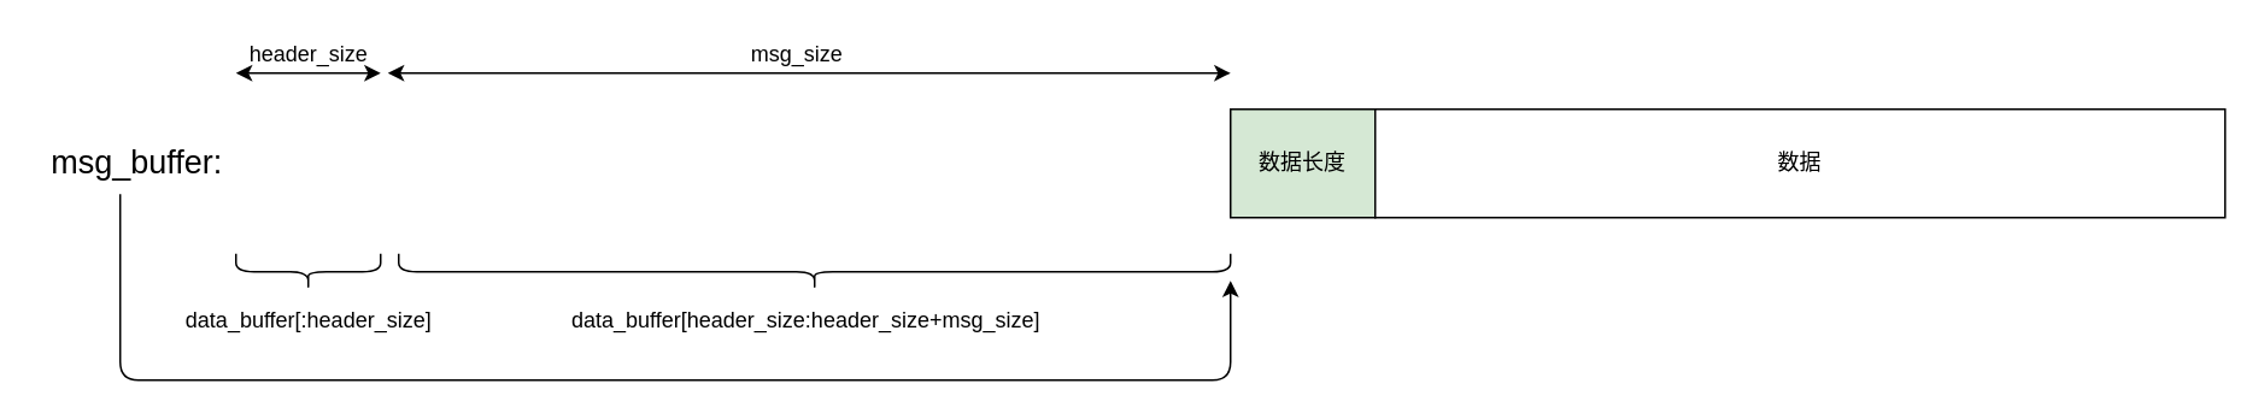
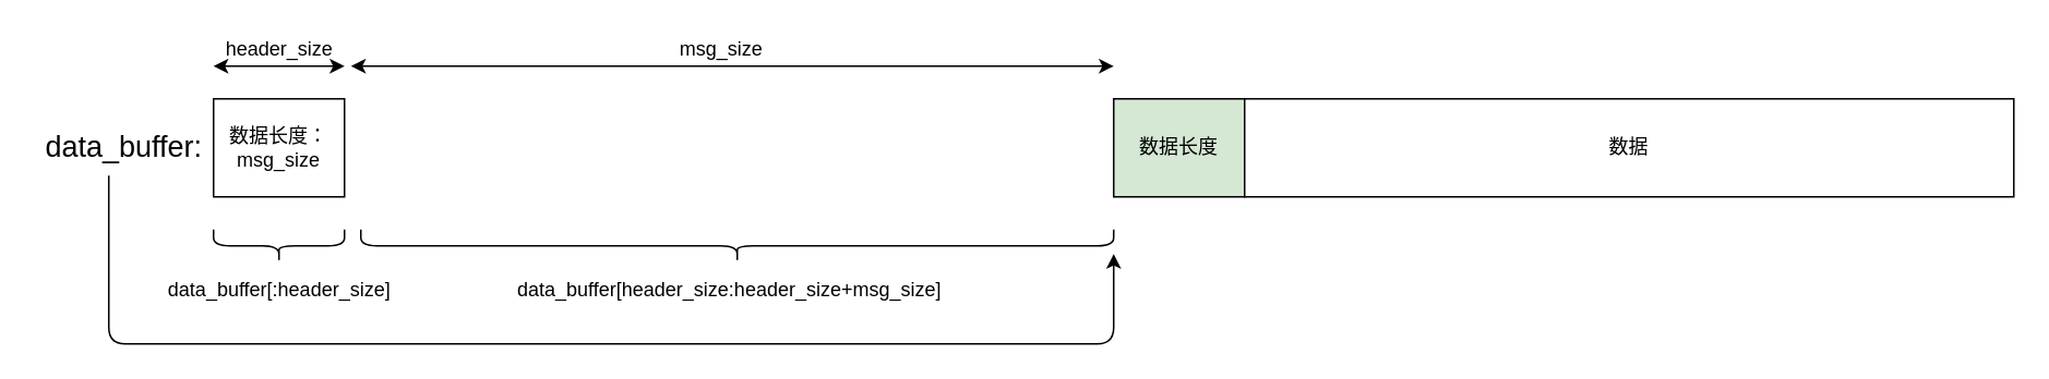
  <mxCell id="0" />
  <mxCell id="1" parent="0" />
+ <mxCell id="2" value="数据长度：&lt;br&gt;msg_size" style="rounded=0;whiteSpace=wrap;html=1;" vertex="1" parent="1"><mxGeometry x="130" y="60" width="80" height="60" as="geometry" /></mxCell>
  <mxCell id="3" value="" style="endArrow=classic;startArrow=classic;html=1;" edge="1" parent="1"><mxGeometry width="50" height="50" relative="1" as="geometry"><mxPoint x="130" y="40" as="sourcePoint" /><mxPoint x="210" y="40" as="targetPoint" /></mxGeometry></mxCell>
  <mxCell id="4" value="header_size" style="text;html=1;align=center;verticalAlign=middle;resizable=0;points=[];autosize=1;strokeColor=none;fillColor=none;" vertex="1" parent="1"><mxGeometry x="130" y="20" width="80" height="20" as="geometry" /></mxCell>
- <mxCell id="5" value="msg_buffer:" style="text;html=1;align=center;verticalAlign=middle;resizable=0;points=[];autosize=1;strokeColor=none;fillColor=none;fontSize=18;" vertex="1" parent="1"><mxGeometry x="20" y="75" width="110" height="30" as="geometry" /></mxCell>
+ <mxCell id="5" value="data_buffer:" style="text;html=1;align=center;verticalAlign=middle;resizable=0;points=[];autosize=1;strokeColor=none;fillColor=none;fontSize=18;" vertex="1" parent="1"><mxGeometry x="20" y="75" width="110" height="30" as="geometry" /></mxCell>
  <mxCell id="6" value="" style="shape=curlyBracket;whiteSpace=wrap;html=1;rounded=1;fontSize=18;direction=south;rotation=-180;" vertex="1" parent="1"><mxGeometry x="130" y="140" width="80" height="20" as="geometry" /></mxCell>
  <mxCell id="7" value="&lt;font style=&quot;font-size: 12px&quot;&gt;data_buffer[:header_size]&lt;/font&gt;" style="text;html=1;align=center;verticalAlign=middle;resizable=0;points=[];autosize=1;strokeColor=none;fillColor=none;fontSize=18;" vertex="1" parent="1"><mxGeometry x="95" y="160" width="150" height="30" as="geometry" /></mxCell>
  <mxCell id="8" value="" style="shape=curlyBracket;whiteSpace=wrap;html=1;rounded=1;fontSize=18;direction=south;rotation=-180;" vertex="1" parent="1"><mxGeometry x="220" y="140" width="460" height="20" as="geometry" /></mxCell>
  <mxCell id="9" value="&lt;font style=&quot;font-size: 12px&quot;&gt;data_buffer[header_size:header_size+msg_size]&lt;/font&gt;" style="text;html=1;align=center;verticalAlign=middle;resizable=0;points=[];autosize=1;strokeColor=none;fillColor=none;fontSize=18;" vertex="1" parent="1"><mxGeometry x="310" y="160" width="270" height="30" as="geometry" /></mxCell>
  <mxCell id="10" value="数据长度" style="rounded=0;whiteSpace=wrap;html=1;fillColor=#d5e8d4;" vertex="1" parent="1"><mxGeometry x="680" y="60" width="80" height="60" as="geometry" /></mxCell>
  <mxCell id="11" value="数据" style="rounded=0;whiteSpace=wrap;html=1;" vertex="1" parent="1"><mxGeometry x="760" y="60" width="470" height="60" as="geometry" /></mxCell>
  <mxCell id="12" value="" style="endArrow=classic;html=1;fontSize=12;exitX=0.418;exitY=1.067;exitDx=0;exitDy=0;exitPerimeter=0;entryX=0.25;entryY=1;entryDx=0;entryDy=0;" edge="1" parent="1" source="5" target="8"><mxGeometry width="50" height="50" relative="1" as="geometry"><mxPoint x="680" y="220" as="sourcePoint" /><mxPoint x="680" y="170" as="targetPoint" /><Array as="points"><mxPoint x="66" y="210" /><mxPoint x="680" y="210" /></Array></mxGeometry></mxCell>
  <mxCell id="13" value="" style="endArrow=classic;startArrow=classic;html=1;fontSize=12;exitX=1.05;exitY=1;exitDx=0;exitDy=0;exitPerimeter=0;" edge="1" parent="1" source="4"><mxGeometry width="50" height="50" relative="1" as="geometry"><mxPoint x="670" y="220" as="sourcePoint" /><mxPoint x="680" y="40" as="targetPoint" /></mxGeometry></mxCell>
  <mxCell id="14" value="msg_size" style="text;html=1;align=center;verticalAlign=middle;resizable=0;points=[];autosize=1;strokeColor=none;fillColor=none;fontSize=12;" vertex="1" parent="1"><mxGeometry x="405" y="20" width="70" height="20" as="geometry" /></mxCell>
